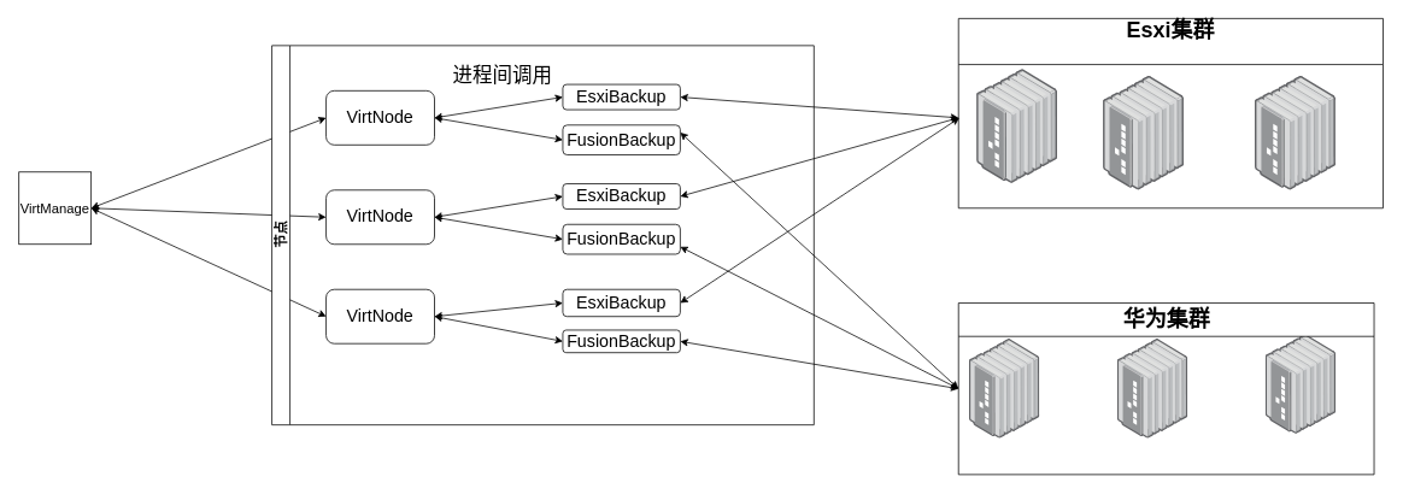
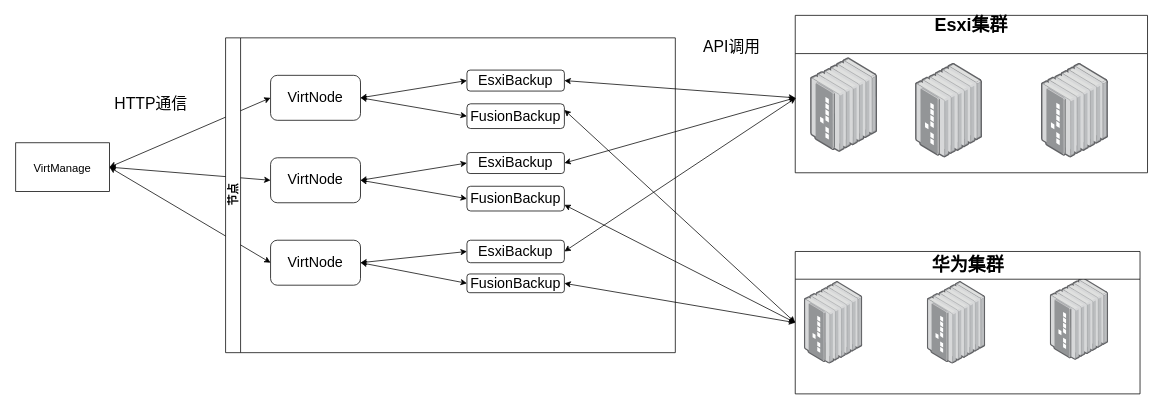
  <mxCell id="0" />
  <mxCell id="1" parent="0" />
- <mxCell id="2" value="VirtManage" style="whiteSpace=wrap;html=1;aspect=fixed;fontSize=15;" vertex="1" parent="1"><mxGeometry x="20" y="190" width="80" height="80" as="geometry" /></mxCell>
+ <mxCell id="2" value="VirtManage" style="whiteSpace=wrap;html=1;aspect=fixed;fontSize=15;" vertex="1" parent="1"><mxGeometry x="20" y="190" width="125" height="65" as="geometry" /></mxCell>
  <mxCell id="3" value="VirtNode&lt;br style=&quot;font-size: 19px;&quot;&gt;" style="rounded=1;whiteSpace=wrap;html=1;fontSize=19;" vertex="1" parent="1"><mxGeometry x="360" y="100" width="120" height="60" as="geometry" /></mxCell>
  <mxCell id="4" value="&lt;span style=&quot;font-size: 19px;&quot;&gt;VirtNode&lt;/span&gt;" style="rounded=1;whiteSpace=wrap;html=1;fontSize=19;" vertex="1" parent="1"><mxGeometry x="360" y="210" width="120" height="60" as="geometry" /></mxCell>
  <mxCell id="5" value="&lt;span style=&quot;font-size: 19px;&quot;&gt;VirtNode&lt;/span&gt;" style="rounded=1;whiteSpace=wrap;html=1;fontSize=19;" vertex="1" parent="1"><mxGeometry x="360" y="320" width="120" height="60" as="geometry" /></mxCell>
  <mxCell id="6" value="" style="endArrow=classic;startArrow=classic;html=1;entryX=0;entryY=0.5;entryDx=0;entryDy=0;exitX=1;exitY=0.5;exitDx=0;exitDy=0;fontSize=19;" edge="1" parent="1" source="2" target="3"><mxGeometry width="50" height="50" relative="1" as="geometry"><mxPoint x="100" y="215" as="sourcePoint" /><mxPoint x="150" y="165" as="targetPoint" /></mxGeometry></mxCell>
  <mxCell id="7" value="" style="endArrow=classic;startArrow=classic;html=1;entryX=0;entryY=0.5;entryDx=0;entryDy=0;exitX=1;exitY=0.5;exitDx=0;exitDy=0;fontSize=19;" edge="1" parent="1" source="2" target="4"><mxGeometry width="50" height="50" relative="1" as="geometry"><mxPoint x="90" y="265" as="sourcePoint" /><mxPoint x="140" y="215" as="targetPoint" /></mxGeometry></mxCell>
  <mxCell id="8" value="" style="endArrow=classic;startArrow=classic;html=1;entryX=0;entryY=0.5;entryDx=0;entryDy=0;exitX=1;exitY=0.5;exitDx=0;exitDy=0;fontSize=19;" edge="1" parent="1" source="2" target="5"><mxGeometry width="50" height="50" relative="1" as="geometry"><mxPoint x="140" y="295" as="sourcePoint" /><mxPoint x="190" y="245" as="targetPoint" /></mxGeometry></mxCell>
  <mxCell id="9" value="EsxiBackup" style="rounded=1;whiteSpace=wrap;html=1;fontSize=19;" vertex="1" parent="1"><mxGeometry x="622" y="320" width="130" height="30" as="geometry" /></mxCell>
  <mxCell id="10" value="FusionBackup&lt;br style=&quot;font-size: 19px;&quot;&gt;" style="rounded=1;whiteSpace=wrap;html=1;fontSize=19;" vertex="1" parent="1"><mxGeometry x="622" y="365" width="130" height="25" as="geometry" /></mxCell>
  <mxCell id="11" value="" style="endArrow=classic;startArrow=classic;html=1;entryX=0;entryY=0.5;entryDx=0;entryDy=0;exitX=1;exitY=0.5;exitDx=0;exitDy=0;fontSize=19;" edge="1" parent="1" source="5" target="9"><mxGeometry width="50" height="50" relative="1" as="geometry"><mxPoint x="495" y="360" as="sourcePoint" /><mxPoint x="545" y="310" as="targetPoint" /></mxGeometry></mxCell>
  <mxCell id="12" value="" style="endArrow=classic;startArrow=classic;html=1;entryX=0;entryY=0.5;entryDx=0;entryDy=0;exitX=1;exitY=0.5;exitDx=0;exitDy=0;fontSize=19;" edge="1" parent="1" source="5" target="10"><mxGeometry width="50" height="50" relative="1" as="geometry"><mxPoint x="490" y="440" as="sourcePoint" /><mxPoint x="540" y="390" as="targetPoint" /></mxGeometry></mxCell>
  <mxCell id="13" value="EsxiBackup" style="rounded=1;whiteSpace=wrap;html=1;fontSize=19;" vertex="1" parent="1"><mxGeometry x="622" y="203" width="130" height="28" as="geometry" /></mxCell>
  <mxCell id="14" value="FusionBackup&lt;br style=&quot;font-size: 19px;&quot;&gt;" style="rounded=1;whiteSpace=wrap;html=1;fontSize=19;" vertex="1" parent="1"><mxGeometry x="622" y="248" width="130" height="33" as="geometry" /></mxCell>
  <mxCell id="15" value="EsxiBackup" style="rounded=1;whiteSpace=wrap;html=1;fontSize=19;" vertex="1" parent="1"><mxGeometry x="622" y="93" width="130" height="28" as="geometry" /></mxCell>
  <mxCell id="16" value="FusionBackup&lt;br style=&quot;font-size: 19px;&quot;&gt;" style="rounded=1;whiteSpace=wrap;html=1;fontSize=19;" vertex="1" parent="1"><mxGeometry x="622" y="138" width="130" height="33" as="geometry" /></mxCell>
  <mxCell id="17" value="" style="endArrow=classic;startArrow=classic;html=1;entryX=0;entryY=0.5;entryDx=0;entryDy=0;exitX=1;exitY=0.5;exitDx=0;exitDy=0;fontSize=19;" edge="1" parent="1" source="3" target="15"><mxGeometry width="50" height="50" relative="1" as="geometry"><mxPoint x="480" y="147.5" as="sourcePoint" /><mxPoint x="530" y="97.5" as="targetPoint" /></mxGeometry></mxCell>
  <mxCell id="18" value="" style="endArrow=classic;startArrow=classic;html=1;entryX=0;entryY=0.5;entryDx=0;entryDy=0;exitX=1;exitY=0.5;exitDx=0;exitDy=0;fontSize=19;" edge="1" parent="1" source="3" target="16"><mxGeometry width="50" height="50" relative="1" as="geometry"><mxPoint x="20" y="470" as="sourcePoint" /><mxPoint x="70" y="420" as="targetPoint" /></mxGeometry></mxCell>
  <mxCell id="19" value="" style="endArrow=classic;startArrow=classic;html=1;entryX=0;entryY=0.5;entryDx=0;entryDy=0;exitX=1;exitY=0.5;exitDx=0;exitDy=0;fontSize=19;" edge="1" parent="1" source="4" target="13"><mxGeometry width="50" height="50" relative="1" as="geometry"><mxPoint x="495" y="232.5" as="sourcePoint" /><mxPoint x="545" y="182.5" as="targetPoint" /></mxGeometry></mxCell>
  <mxCell id="20" value="" style="endArrow=classic;startArrow=classic;html=1;entryX=0;entryY=0.5;entryDx=0;entryDy=0;exitX=1;exitY=0.5;exitDx=0;exitDy=0;fontSize=19;" edge="1" parent="1" source="4" target="14"><mxGeometry width="50" height="50" relative="1" as="geometry"><mxPoint x="10" y="550" as="sourcePoint" /><mxPoint x="60" y="500" as="targetPoint" /></mxGeometry></mxCell>
  <mxCell id="21" value="" style="endArrow=classic;startArrow=classic;html=1;entryX=1;entryY=0.5;entryDx=0;entryDy=0;" edge="1" parent="1" target="9"><mxGeometry width="50" height="50" relative="1" as="geometry"><mxPoint x="1061" y="130" as="sourcePoint" /><mxPoint x="388" y="440" as="targetPoint" /></mxGeometry></mxCell>
  <mxCell id="22" value="" style="endArrow=classic;startArrow=classic;html=1;entryX=1;entryY=0.5;entryDx=0;entryDy=0;" edge="1" parent="1" target="13"><mxGeometry width="50" height="50" relative="1" as="geometry"><mxPoint x="1060" y="130" as="sourcePoint" /><mxPoint x="90" y="475" as="targetPoint" /></mxGeometry></mxCell>
  <mxCell id="23" value="" style="endArrow=classic;startArrow=classic;html=1;exitX=1;exitY=0.5;exitDx=0;exitDy=0;" edge="1" parent="1" source="15"><mxGeometry width="50" height="50" relative="1" as="geometry"><mxPoint x="30" y="605" as="sourcePoint" /><mxPoint x="1060" y="130" as="targetPoint" /></mxGeometry></mxCell>
  <mxCell id="24" value="" style="endArrow=classic;startArrow=classic;html=1;exitX=1;exitY=0.25;exitDx=0;exitDy=0;entryX=0;entryY=0.5;entryDx=0;entryDy=0;" edge="1" parent="1" source="16" target="36"><mxGeometry width="50" height="50" relative="1" as="geometry"><mxPoint x="20" y="685" as="sourcePoint" /><mxPoint x="1060" y="429" as="targetPoint" /></mxGeometry></mxCell>
  <mxCell id="25" value="" style="endArrow=classic;startArrow=classic;html=1;exitX=1;exitY=0.75;exitDx=0;exitDy=0;entryX=0;entryY=0.5;entryDx=0;entryDy=0;" edge="1" parent="1" source="14" target="36"><mxGeometry width="50" height="50" relative="1" as="geometry"><mxPoint x="10" y="765" as="sourcePoint" /><mxPoint x="1070" y="580" as="targetPoint" /></mxGeometry></mxCell>
  <mxCell id="26" value="" style="endArrow=classic;startArrow=classic;html=1;exitX=1;exitY=0.5;exitDx=0;exitDy=0;entryX=0;entryY=0.5;entryDx=0;entryDy=0;" edge="1" parent="1" source="10" target="36"><mxGeometry width="50" height="50" relative="1" as="geometry"><mxPoint x="0" y="845" as="sourcePoint" /><mxPoint x="1070" y="580" as="targetPoint" /></mxGeometry></mxCell>
  <mxCell id="27" value="" style="group" vertex="1" connectable="0" parent="1"><mxGeometry x="1060" y="20" width="470" height="210" as="geometry" /></mxCell>
  <mxCell id="28" value="" style="points=[];aspect=fixed;html=1;align=center;shadow=0;dashed=0;image;image=img/lib/allied_telesis/switch/Industrial_Ethernet_IE200.svg;" vertex="1" parent="27"><mxGeometry x="20" y="56.5" width="90" height="126" as="geometry" /></mxCell>
  <mxCell id="29" value="" style="points=[];aspect=fixed;html=1;align=center;shadow=0;dashed=0;image;image=img/lib/allied_telesis/switch/Industrial_Ethernet_IE200.svg;" vertex="1" parent="27"><mxGeometry x="160" y="64" width="90" height="126" as="geometry" /></mxCell>
  <mxCell id="30" value="" style="points=[];aspect=fixed;html=1;align=center;shadow=0;dashed=0;image;image=img/lib/allied_telesis/switch/Industrial_Ethernet_IE200.svg;" vertex="1" parent="27"><mxGeometry x="328" y="64" width="90" height="126" as="geometry" /></mxCell>
  <mxCell id="31" value="Esxi集群&#10;" style="swimlane;fontSize=24;startSize=51;" vertex="1" parent="27"><mxGeometry width="470" height="210" as="geometry" /></mxCell>
  <mxCell id="32" value="" style="group" vertex="1" connectable="0" parent="1"><mxGeometry x="1060" y="335" width="460" height="190" as="geometry" /></mxCell>
  <mxCell id="33" value="" style="points=[];aspect=fixed;html=1;align=center;shadow=0;dashed=0;image;image=img/lib/allied_telesis/switch/Industrial_Ethernet_IE200.svg;" vertex="1" parent="32"><mxGeometry x="12" y="40" width="78" height="110" as="geometry" /></mxCell>
  <mxCell id="34" value="" style="points=[];aspect=fixed;html=1;align=center;shadow=0;dashed=0;image;image=img/lib/allied_telesis/switch/Industrial_Ethernet_IE200.svg;" vertex="1" parent="32"><mxGeometry x="176" y="40" width="78" height="110" as="geometry" /></mxCell>
  <mxCell id="35" value="" style="points=[];aspect=fixed;html=1;align=center;shadow=0;dashed=0;image;image=img/lib/allied_telesis/switch/Industrial_Ethernet_IE200.svg;" vertex="1" parent="32"><mxGeometry x="340" y="35" width="78" height="110" as="geometry" /></mxCell>
  <mxCell id="36" value="&lt;font style=&quot;font-size: 24px&quot;&gt;华为集群&lt;/font&gt;" style="swimlane;html=1;startSize=37;horizontal=1;containerType=tree;" vertex="1" parent="32"><mxGeometry width="460" height="190" as="geometry" /></mxCell>
  <mxCell id="37" value="节点" style="swimlane;html=1;horizontal=0;startSize=20;fontSize=15;" vertex="1" parent="1"><mxGeometry x="300" y="50" width="600" height="420" as="geometry" /></mxCell>
- <mxCell id="38" value="进程间调用&lt;br style=&quot;font-size: 22px;&quot;&gt;" style="text;html=1;resizable=0;autosize=1;align=center;verticalAlign=middle;points=[];fillColor=none;strokeColor=none;rounded=0;fontSize=22;" vertex="1" parent="37"><mxGeometry x="210" y="24" width="90" height="20" as="geometry" /></mxCell>
+ <mxCell id="39" value="HTTP通信" style="text;html=1;resizable=0;autosize=1;align=center;verticalAlign=middle;points=[];fillColor=none;strokeColor=none;rounded=0;fontSize=21;" vertex="1" parent="1"><mxGeometry x="160" y="128" width="80" height="20" as="geometry" /></mxCell>
+ <mxCell id="40" value="API调用&lt;br&gt;" style="text;html=1;resizable=0;autosize=1;align=center;verticalAlign=middle;points=[];fillColor=none;strokeColor=none;rounded=0;fontSize=21;" vertex="1" parent="1"><mxGeometry x="930" y="46.5" width="90" height="30" as="geometry" /></mxCell>
